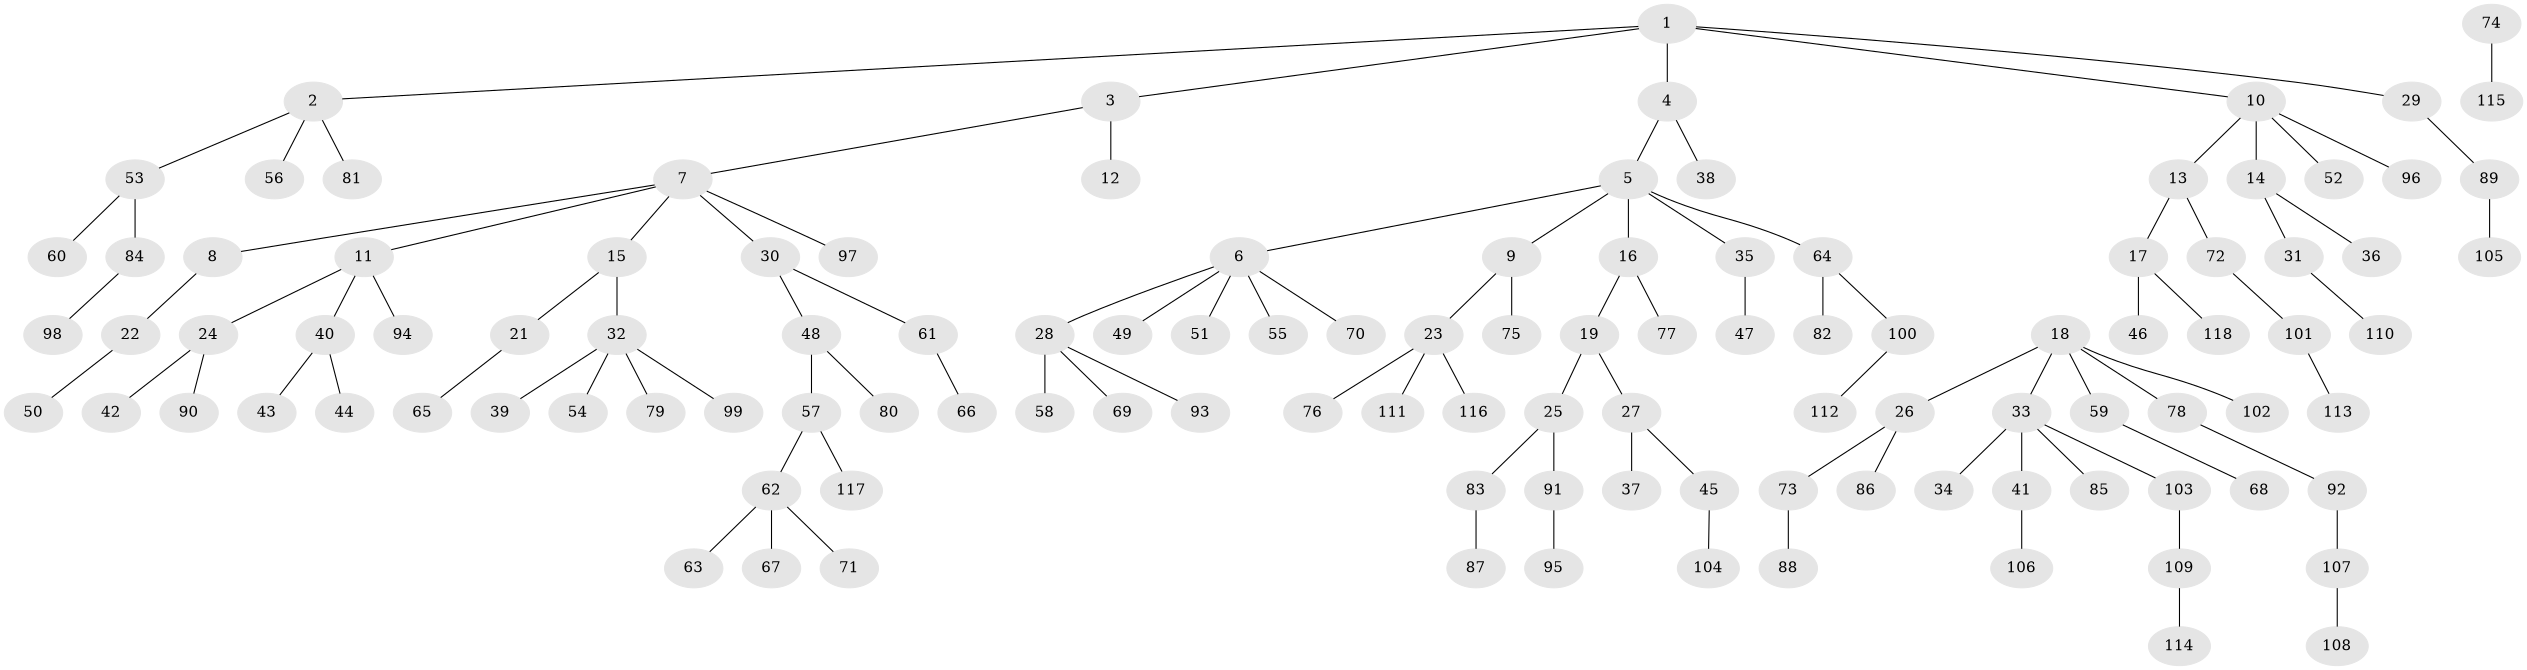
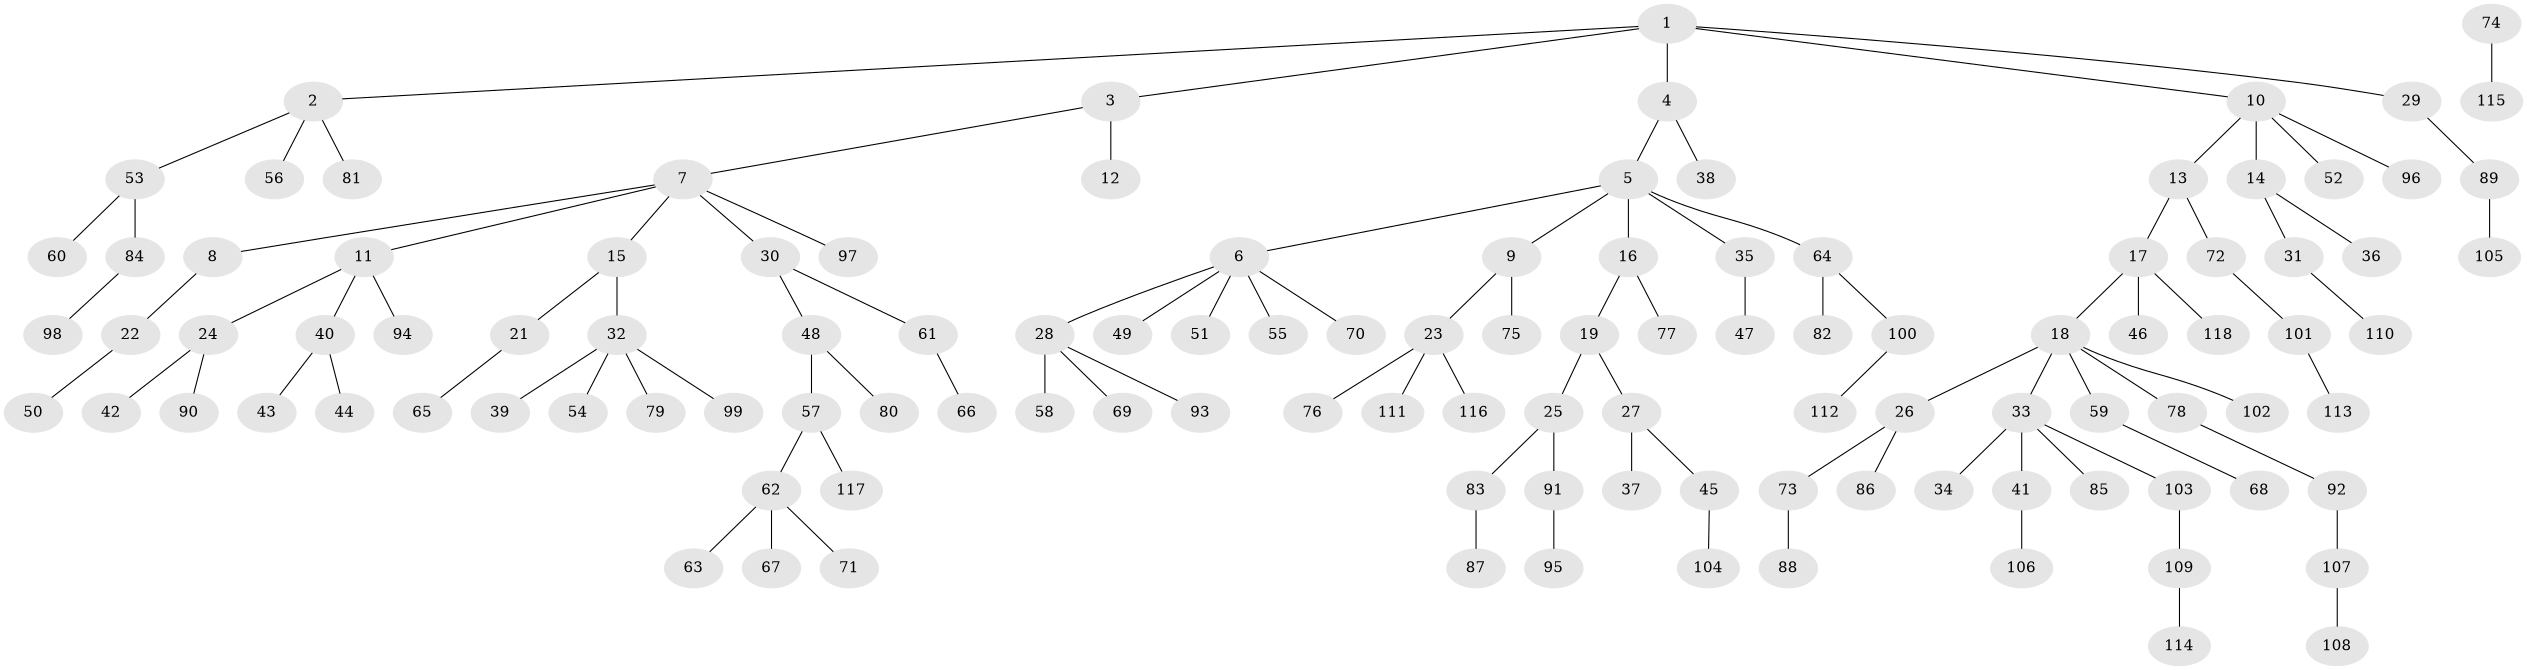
  graph {
    node [color=gray90 style=filled]
    1
    2
    3
    4
    10
    29
    53
    56
    81
    7
    12
    5
    38
    13
    14
    52
    96
    89
    60
    84
    8
    11
    15
    30
    97
    6
    9
    16
    35
    64
    28
    49
    51
    55
    70
    23
    75
    19
    77
    47
    82
    100
    58
    69
    93
    22
    24
    40
    94
    21
    32
    48
    61
    50
    76
    111
    116
    17
    72
    31
    36
    42
    90
    43
    44
    18
    46
    118
    101
    110
    65
    39
    54
    79
    99
    25
    27
    74
    115
    26
    33
    59
    78
    102
    73
    86
    34
    41
    85
    103
    68
    92
    83
    91
    37
    45
    87
    95
    88
    104
    105
    57
    80
    66
    106
    109
    62
    117
    98
    63
    67
    71
    112
    113
    107
    108
    114
    1 -- 2
    1 -- 3
    1 -- 4
    1 -- 10
    1 -- 29
    2 -- 53
    2 -- 56
    2 -- 81
    3 -- 7
    3 -- 12
    4 -- 5
    4 -- 38
    10 -- 13
    10 -- 14
    10 -- 52
    10 -- 96
    29 -- 89
    53 -- 60
    53 -- 84
    7 -- 8
    7 -- 11
    7 -- 15
    7 -- 30
    7 -- 97
    5 -- 6
    5 -- 9
    5 -- 16
    5 -- 35
    5 -- 64
    13 -- 17
    13 -- 72
    14 -- 31
    14 -- 36
    89 -- 105
    84 -- 98
    8 -- 22
    11 -- 24
    11 -- 40
    11 -- 94
    15 -- 21
    15 -- 32
    30 -- 48
    30 -- 61
    6 -- 28
    6 -- 49
    6 -- 51
    6 -- 55
    6 -- 70
    9 -- 23
    9 -- 75
    16 -- 19
    16 -- 77
    35 -- 47
    64 -- 82
    64 -- 100
    28 -- 58
    28 -- 69
    28 -- 93
    23 -- 76
    23 -- 111
    23 -- 116
    19 -- 25
    19 -- 27
    100 -- 112
    22 -- 50
    24 -- 42
    24 -- 90
    40 -- 43
    40 -- 44
    21 -- 65
    32 -- 39
    32 -- 54
    32 -- 79
    32 -- 99
    48 -- 57
    48 -- 80
    61 -- 66
+   17 -- 18
    17 -- 46
    17 -- 118
    72 -- 101
    31 -- 110
    18 -- 26
    18 -- 33
    18 -- 59
    18 -- 78
    18 -- 102
    101 -- 113
    25 -- 83
    25 -- 91
    27 -- 37
    27 -- 45
    74 -- 115
    26 -- 73
    26 -- 86
    33 -- 34
    33 -- 41
    33 -- 85
    33 -- 103
    59 -- 68
    78 -- 92
    73 -- 88
    41 -- 106
    103 -- 109
    92 -- 107
    83 -- 87
    91 -- 95
    45 -- 104
    57 -- 62
    57 -- 117
    109 -- 114
    62 -- 63
    62 -- 67
    62 -- 71
    107 -- 108
  }
